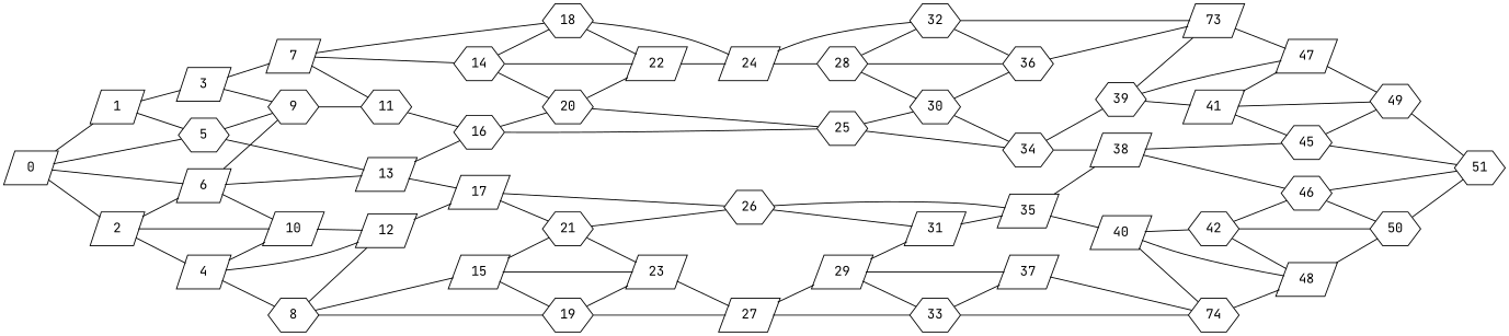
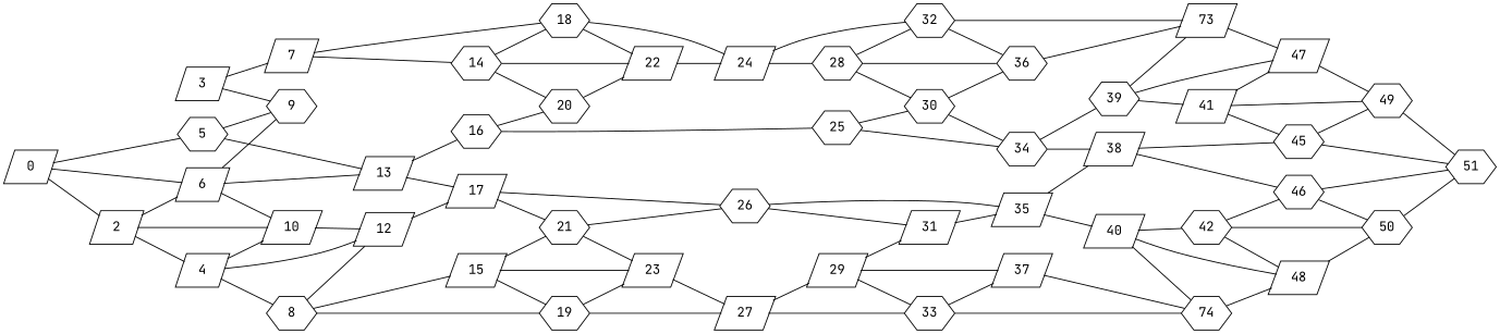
  graph {
    fontname="JetBrains Mono"
    rankdir=LR
    node [fontname="JetBrains Mono" shape=parallelogram]
    edge [fontname="JetBrains Mono"]
    0
-   1
    2
    5 [shape=hexagon]
    6
    3
    4
    10
    9 [shape=hexagon]
    13
    7
-   11 [shape=hexagon]
    8 [shape=hexagon]
    12
    14 [shape=hexagon]
    18 [shape=hexagon]
    16 [shape=hexagon]
    15
    19 [shape=hexagon]
    17
    20 [shape=hexagon]
    22
    24
    21 [shape=hexagon]
    23
    27
    25 [shape=hexagon]
    26 [shape=hexagon]
    30 [shape=hexagon]
    34 [shape=hexagon]
    31
    35
    28 [shape=hexagon]
    32 [shape=hexagon]
    29
    33 [shape=hexagon]
    36 [shape=hexagon]
    n38 [label=73]
    38
    39 [shape=hexagon]
    40
    37
    n43 [label=74 shape=hexagon]
    47
    48
    45 [shape=hexagon]
    46 [shape=hexagon]
    41
    42 [shape=hexagon]
    49 [shape=hexagon]
    51 [shape=hexagon]
    50 [shape=hexagon]
-   0 -- 1
    0 -- 2
    0 -- 5
    0 -- 6
-   1 -- 5
-   1 -- 3
    2 -- 6
    2 -- 4
    2 -- 10
    5 -- 9
    5 -- 13
    6 -- 10
    6 -- 9
    6 -- 13
    3 -- 9
    3 -- 7
    4 -- 10
    4 -- 8
    4 -- 12
    10 -- 12
-   9 -- 11
    13 -- 16
    13 -- 17
-   7 -- 11
    7 -- 14
    7 -- 18
-   11 -- 16
    8 -- 12
    8 -- 15
    8 -- 19
    12 -- 17
    14 -- 18
    14 -- 20
    14 -- 22
    18 -- 22
    18 -- 24
    16 -- 20
    16 -- 25
    15 -- 19
    15 -- 21
    15 -- 23
    19 -- 23
    19 -- 27
    17 -- 21
    17 -- 26
    20 -- 22
-   20 -- 25
    22 -- 24
    24 -- 28
    24 -- 32
    21 -- 23
    21 -- 26
    23 -- 27
    27 -- 29
    27 -- 33
    25 -- 30
    25 -- 34
    26 -- 31
    26 -- 35
    30 -- 34
    30 -- 36
    34 -- 38
    34 -- 39
    31 -- 35
    35 -- 38
    35 -- 40
    28 -- 30
    28 -- 32
    28 -- 36
    32 -- 36
    32 -- n38
    29 -- 31
    29 -- 33
    29 -- 37
    33 -- 37
    33 -- n43
    36 -- n38
    n38 -- 47
    38 -- 45
    38 -- 46
    39 -- n38
    39 -- 47
    39 -- 41
    40 -- n43
    40 -- 48
    40 -- 42
    37 -- n43
    n43 -- 48
    47 -- 49
    48 -- 50
    45 -- 49
    45 -- 51
    46 -- 51
    46 -- 50
    41 -- 47
    41 -- 45
    41 -- 49
    42 -- 48
    42 -- 46
    42 -- 50
    49 -- 51
    50 -- 51
  }
